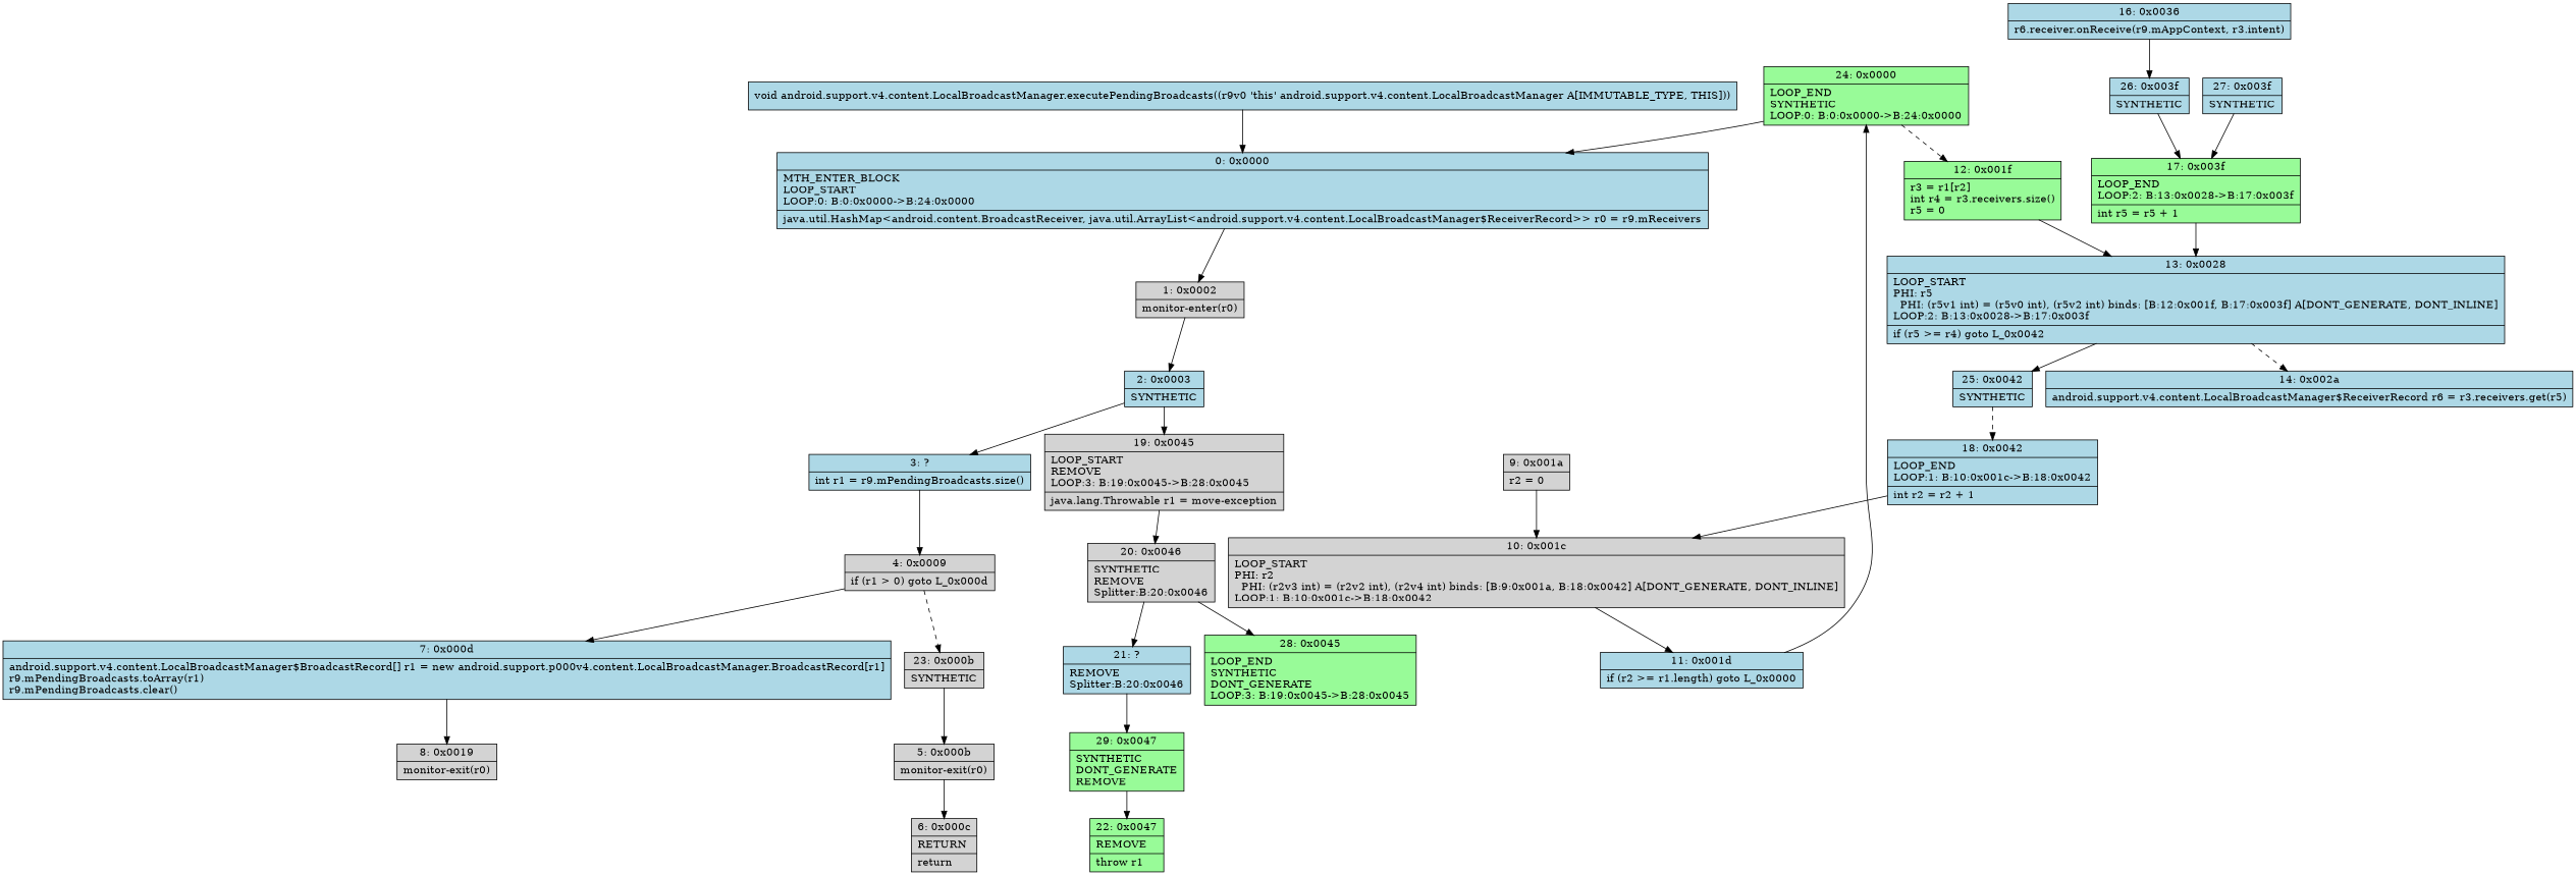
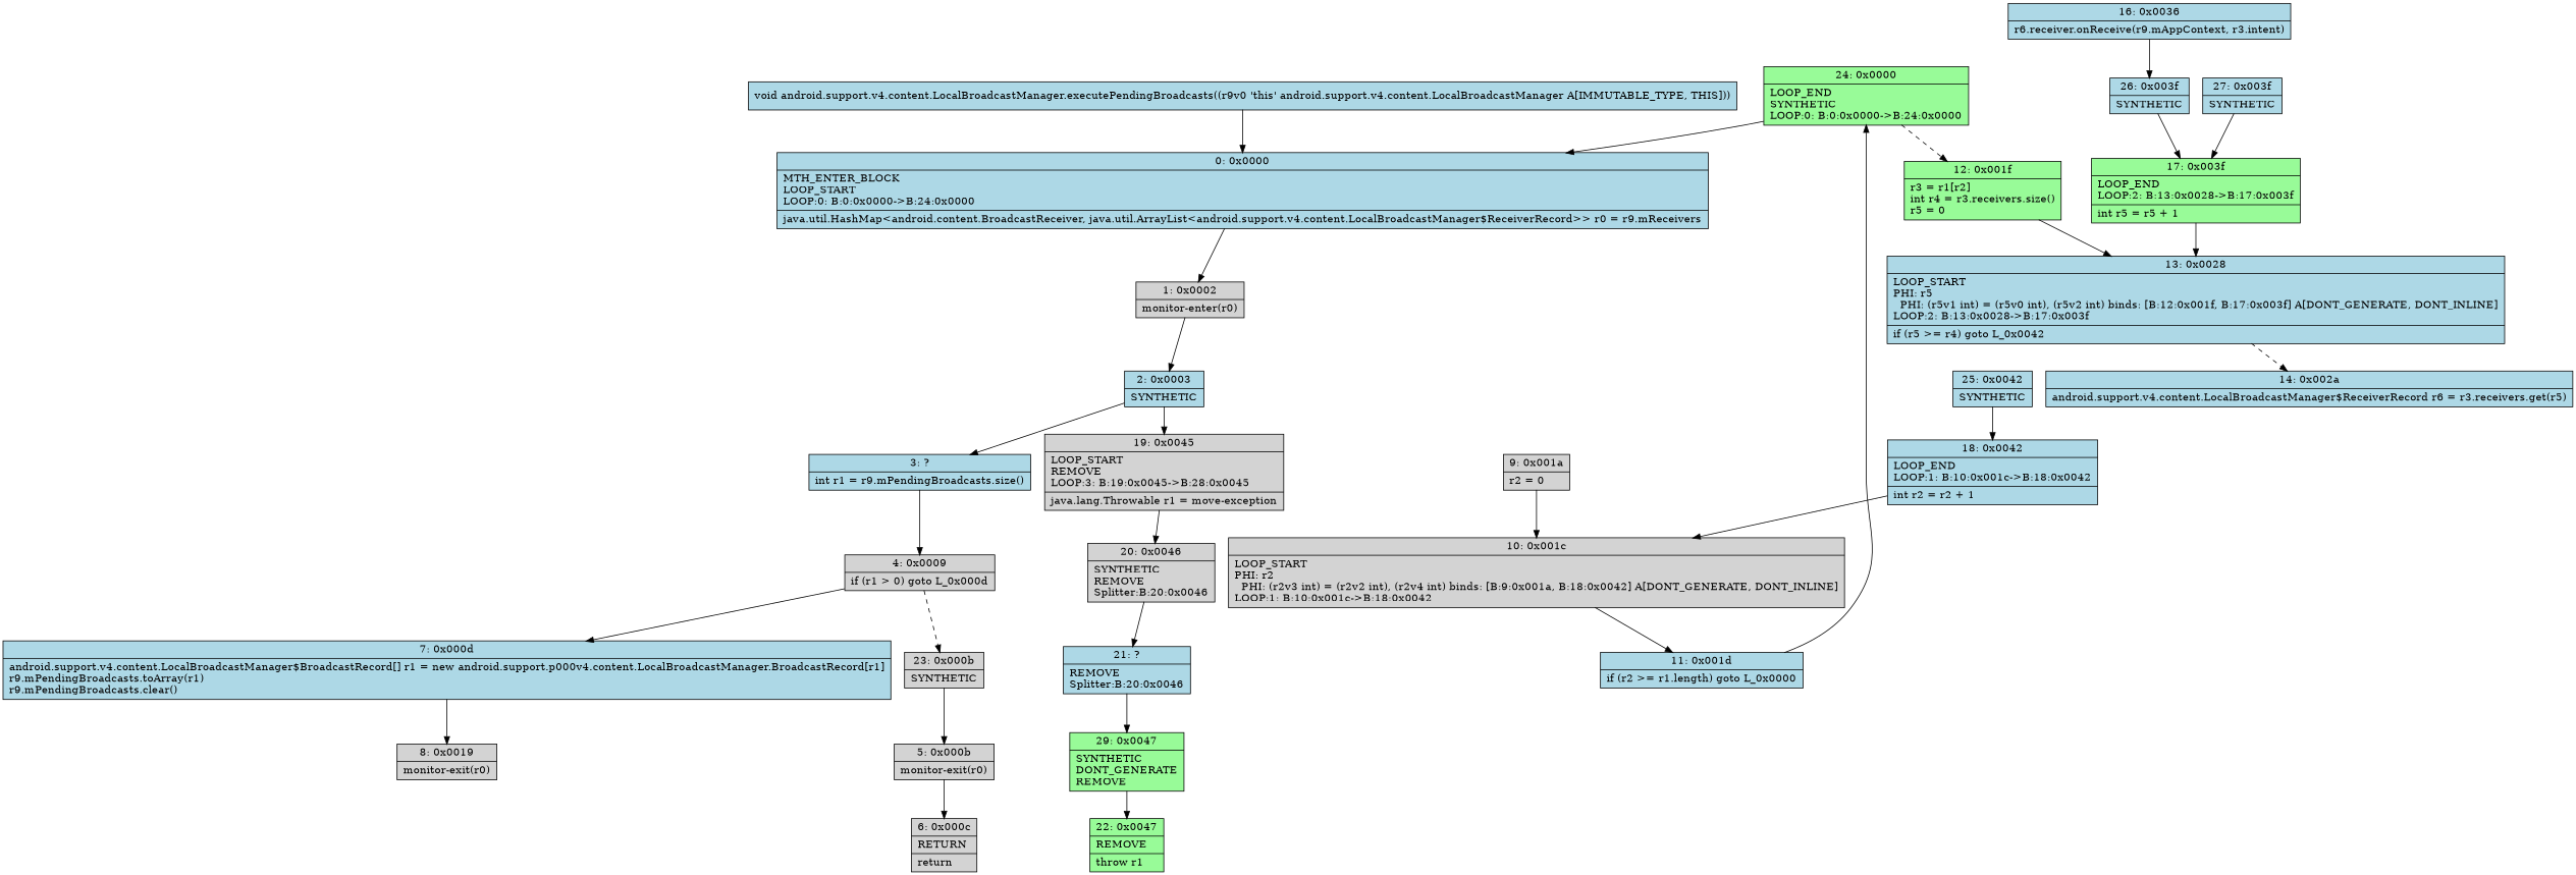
  digraph {
    node [fillcolor=lightblue shape=record style=filled]
    n1 [label="{0\:\ 0x0000|MTH_ENTER_BLOCK\lLOOP_START\lLOOP:0: B:0:0x0000\-\>B:24:0x0000\l|java.util.HashMap\<android.content.BroadcastReceiver, java.util.ArrayList\<android.support.v4.content.LocalBroadcastManager$ReceiverRecord\>\> r0 = r9.mReceivers\l}"]
    n2 [fillcolor=lightgrey label="{1\:\ 0x0002|monitor\-enter(r0)\l}"]
    n3 [label="{2\:\ 0x0003|SYNTHETIC\l}"]
    n4 [label="{3\:\ ?|int r1 = r9.mPendingBroadcasts.size()\l}"]
    n5 [fillcolor=lightgrey label="{19\:\ 0x0045|LOOP_START\lREMOVE\lLOOP:3: B:19:0x0045\-\>B:28:0x0045\l|java.lang.Throwable r1 = move\-exception\l}"]
    n6 [fillcolor=lightgrey label="{4\:\ 0x0009|if (r1 \> 0) goto L_0x000d\l}"]
    n7 [fillcolor=lightgrey label="{20\:\ 0x0046|SYNTHETIC\lREMOVE\lSplitter:B:20:0x0046\l}"]
    n8 [label="{7\:\ 0x000d|android.support.v4.content.LocalBroadcastManager$BroadcastRecord[] r1 = new android.support.p000v4.content.LocalBroadcastManager.BroadcastRecord[r1]\lr9.mPendingBroadcasts.toArray(r1)\lr9.mPendingBroadcasts.clear()\l}"]
    n9 [fillcolor=lightgrey label="{23\:\ 0x000b|SYNTHETIC\l}"]
    n10 [fillcolor=lightgrey label="{8\:\ 0x0019|monitor\-exit(r0)\l}"]
    n11 [fillcolor=lightgrey label="{5\:\ 0x000b|monitor\-exit(r0)\l}"]
    n12 [fillcolor=lightgrey label="{6\:\ 0x000c|RETURN\l|return\l}"]
    n13 [fillcolor=lightgrey label="{9\:\ 0x001a|r2 = 0\l}"]
    n14 [fillcolor=lightgrey label="{10\:\ 0x001c|LOOP_START\lPHI: r2 \l  PHI: (r2v3 int) = (r2v2 int), (r2v4 int) binds: [B:9:0x001a, B:18:0x0042] A[DONT_GENERATE, DONT_INLINE]\lLOOP:1: B:10:0x001c\-\>B:18:0x0042\l}"]
    n15 [label="{11\:\ 0x001d|if (r2 \>= r1.length) goto L_0x0000\l}"]
    n16 [fillcolor=palegreen label="{24\:\ 0x0000|LOOP_END\lSYNTHETIC\lLOOP:0: B:0:0x0000\-\>B:24:0x0000\l}"]
    n17 [fillcolor=palegreen label="{12\:\ 0x001f|r3 = r1[r2]\lint r4 = r3.receivers.size()\lr5 = 0\l}"]
    n18 [label="{13\:\ 0x0028|LOOP_START\lPHI: r5 \l  PHI: (r5v1 int) = (r5v0 int), (r5v2 int) binds: [B:12:0x001f, B:17:0x003f] A[DONT_GENERATE, DONT_INLINE]\lLOOP:2: B:13:0x0028\-\>B:17:0x003f\l|if (r5 \>= r4) goto L_0x0042\l}"]
    n19 [label="{14\:\ 0x002a|android.support.v4.content.LocalBroadcastManager$ReceiverRecord r6 = r3.receivers.get(r5)\l}"]
    n20 [label="{25\:\ 0x0042|SYNTHETIC\l}"]
    n21 [label="{18\:\ 0x0042|LOOP_END\lLOOP:1: B:10:0x001c\-\>B:18:0x0042\l|int r2 = r2 + 1\l}"]
    n22 [label="{16\:\ 0x0036|r6.receiver.onReceive(r9.mAppContext, r3.intent)\l}"]
    n23 [label="{26\:\ 0x003f|SYNTHETIC\l}"]
    n24 [label="{27\:\ 0x003f|SYNTHETIC\l}"]
    n25 [fillcolor=palegreen label="{17\:\ 0x003f|LOOP_END\lLOOP:2: B:13:0x0028\-\>B:17:0x003f\l|int r5 = r5 + 1\l}"]
    n26 [label="{21\:\ ?|REMOVE\lSplitter:B:20:0x0046\l}"]
-   n27 [fillcolor=palegreen label="{28\:\ 0x0045|LOOP_END\lSYNTHETIC\lDONT_GENERATE\lLOOP:3: B:19:0x0045\-\>B:28:0x0045\l}"]
    n28 [fillcolor=palegreen label="{29\:\ 0x0047|SYNTHETIC\lDONT_GENERATE\lREMOVE\l}"]
    n29 [fillcolor=palegreen label="{22\:\ 0x0047|REMOVE\l|throw r1\l}"]
    n30 [label="{void android.support.v4.content.LocalBroadcastManager.executePendingBroadcasts((r9v0 'this' android.support.v4.content.LocalBroadcastManager A[IMMUTABLE_TYPE, THIS])) }"]
    n1 -> n2
    n2 -> n3
    n3 -> n4
    n3 -> n5
    n4 -> n6
    n5 -> n7
    n6 -> n8
    n6 -> n9 [style=dashed]
    n7 -> n26
-   n7 -> n27
    n8 -> n10
    n9 -> n11
    n11 -> n12
    n13 -> n14
    n14 -> n15
    n15 -> n16
    n16 -> n1
    n16 -> n17 [style=dashed]
    n17 -> n18
    n18 -> n19 [style=dashed]
-   n18 -> n20
-   n20 -> n21 [style=dashed]
+   n20 -> n21
    n21 -> n14
    n22 -> n23
    n23 -> n25
    n24 -> n25
    n25 -> n18
    n26 -> n28
    n28 -> n29
    n30 -> n1
  }
